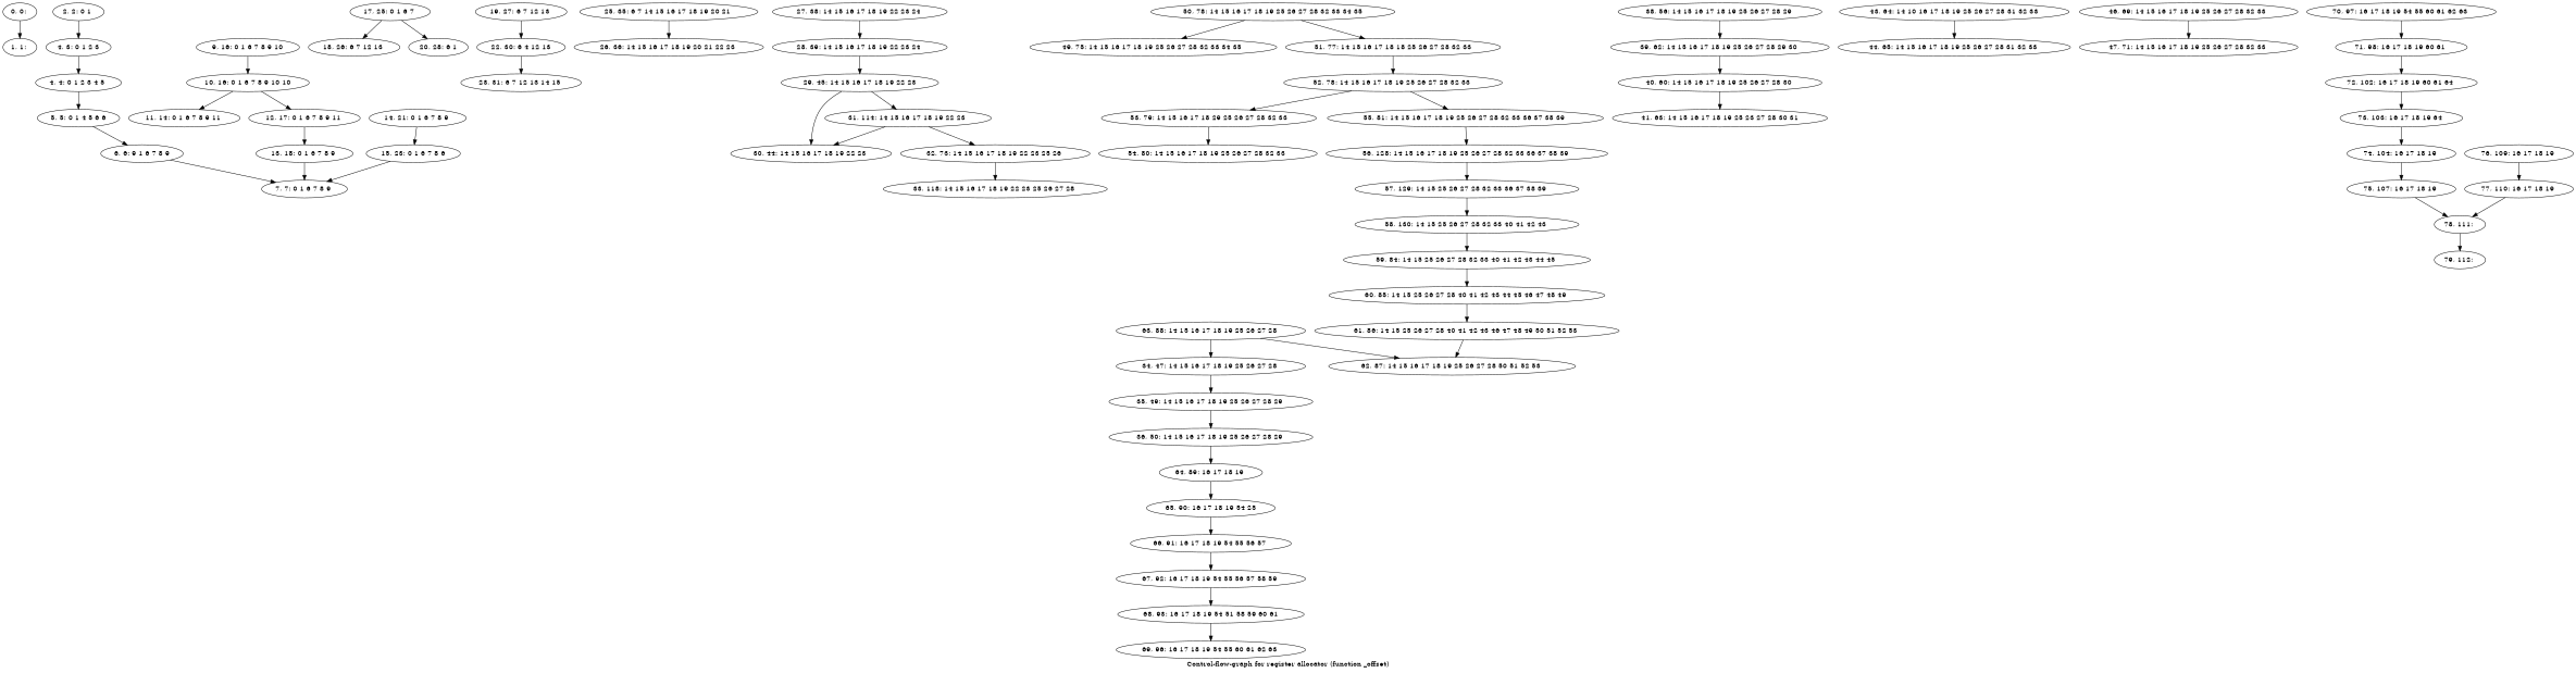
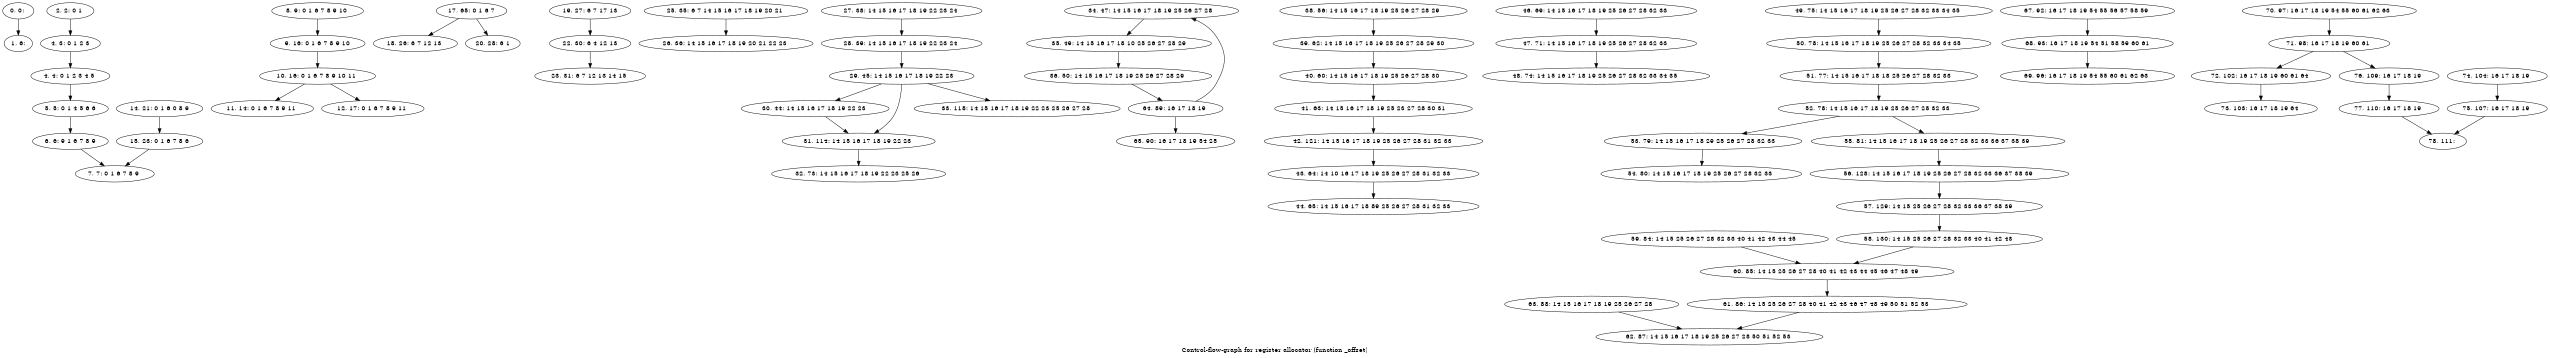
  digraph {
    label="Control-flow-graph for register allocator (function _offset)"
    n1 [label="0, 0: "]
-   n2 [label="1, 1: "]
+   n2 [label="1, 6:"]
    n3 [label="2, 2: 0 1 "]
    n4 [label="4, 3: 0 1 2 3"]
    n5 [label="4, 4: 0 1 2 3 4 5 "]
    n6 [label="5, 5: 0 1 4 5 6 6"]
    n7 [label="6, 6: 9 1 6 7 8 9"]
    n8 [label="7, 7: 0 1 6 7 8 9 "]
+   n9 [label="8, 9: 0 1 6 7 8 9 10 "]
    n10 [label="9, 16: 0 1 6 7 8 9 10"]
-   n11 [label="10, 16: 0 1 6 7 8 9 10 10"]
+   n11 [label="10, 16: 0 1 6 7 8 9 10 11 "]
    n12 [label="11, 14: 0 1 6 7 8 9 11 "]
    n13 [label="12, 17: 0 1 6 7 8 9 11 "]
-   n14 [label="13, 18: 0 1 6 7 8 9 "]
-   n15 [label="14, 21: 0 1 6 7 8 9 "]
+   n15 [label="14, 21: 0 1 6 0 8 9"]
    n16 [label="15, 23: 0 1 6 7 8 6"]
-   n17 [label="17, 25: 0 1 6 7 "]
+   n17 [label="17, 65: 0 1 6 7"]
    n18 [label="18, 26: 6 7 12 13 "]
    n19 [label="20, 28: 6 1"]
-   n20 [label="19, 27: 6 7 12 13 "]
+   n20 [label="19, 27: 6 7 17 13"]
    n21 [label="22, 30: 6 4 12 13"]
    n22 [label="23, 31: 6 7 12 13 14 15 "]
    n23 [label="25, 35: 6 7 14 15 16 17 18 19 20 21 "]
    n24 [label="26, 36: 14 15 16 17 18 19 20 21 22 23 "]
    n25 [label="27, 38: 14 15 16 17 18 19 22 23 24 "]
    n26 [label="28, 39: 14 15 16 17 18 19 22 23 24 "]
    n27 [label="29, 45: 14 15 16 17 18 19 22 23"]
    n28 [label="30, 44: 14 15 16 17 18 19 22 23 "]
    n29 [label="31, 114: 14 15 16 17 18 19 22 23 "]
    n30 [label="32, 73: 14 15 16 17 18 19 22 23 25 26 "]
    n31 [label="33, 118: 14 15 16 17 18 19 22 23 25 26 27 28 "]
    n32 [label="34, 47: 14 15 16 17 18 19 25 26 27 28 "]
-   n33 [label="35, 49: 14 15 16 17 18 19 25 26 27 28 29 "]
+   n33 [label="35, 49: 14 15 16 17 18 10 25 26 27 28 29"]
    n34 [label="36, 50: 14 15 16 17 18 19 25 26 27 28 29 "]
    n35 [label="64, 89: 16 17 18 19 "]
    n36 [label="65, 90: 16 17 18 19 54 25"]
    n37 [label="38, 56: 14 15 16 17 18 19 25 26 27 28 29 "]
    n38 [label="39, 62: 14 15 16 17 18 19 25 26 27 28 29 30 "]
    n39 [label="40, 60: 14 15 16 17 18 19 25 26 27 28 30 "]
    n40 [label="41, 63: 14 15 16 17 18 19 25 23 27 28 30 31"]
+   n41 [label="42, 121: 14 15 16 17 18 19 25 26 27 28 31 32 33 "]
    n42 [label="43, 64: 14 10 16 17 18 19 25 26 27 28 31 32 33"]
-   n43 [label="44, 65: 14 15 16 17 18 19 25 26 27 28 31 32 33 "]
+   n43 [label="44, 65: 14 15 16 17 18 89 25 26 27 28 31 32 33"]
    n44 [label="47, 71: 14 15 16 17 18 19 25 26 27 28 32 33 "]
+   n45 [label="48, 74: 14 15 16 17 18 19 25 26 27 28 32 33 34 35 "]
    n46 [label="46, 69: 14 15 16 17 18 19 25 26 27 28 32 33 "]
    n47 [label="54, 80: 14 15 16 17 18 19 25 26 27 28 32 33 "]
    n48 [label="49, 75: 14 15 16 17 18 19 25 26 27 28 32 33 34 35 "]
    n49 [label="50, 78: 14 15 16 17 18 19 25 26 27 28 32 33 34 35"]
    n50 [label="51, 77: 14 15 16 17 18 18 25 26 27 28 32 33"]
    n51 [label="52, 78: 14 15 16 17 18 19 25 26 27 28 32 33 "]
    n52 [label="53, 79: 14 15 16 17 18 29 25 26 27 28 32 33"]
    n53 [label="55, 81: 14 15 16 17 18 19 25 26 27 28 32 33 36 37 38 39 "]
    n54 [label="56, 128: 14 15 16 17 18 19 25 26 27 28 32 33 36 37 38 39 "]
    n55 [label="57, 129: 14 15 25 26 27 28 32 33 36 37 38 39 "]
    n56 [label="58, 130: 14 15 25 26 27 28 32 33 40 41 42 43 "]
    n57 [label="59, 84: 14 15 25 26 27 28 32 33 40 41 42 43 44 45 "]
    n58 [label="60, 85: 14 15 25 26 27 28 40 41 42 43 44 45 46 47 48 49 "]
    n59 [label="61, 86: 14 15 25 26 27 28 40 41 42 43 46 47 48 49 50 51 52 53 "]
    n60 [label="62, 87: 14 15 16 17 18 19 25 26 27 28 50 51 52 53 "]
    n61 [label="63, 88: 14 15 16 17 18 19 25 26 27 28 "]
-   n62 [label="66, 91: 16 17 18 19 54 55 56 57 "]
    n63 [label="67, 92: 16 17 18 19 54 55 56 57 58 59 "]
    n64 [label="68, 93: 16 17 18 19 54 51 58 59 60 61"]
    n65 [label="69, 96: 16 17 18 19 54 55 60 61 62 63 "]
    n66 [label="70, 97: 16 17 18 19 54 55 60 61 62 63 "]
    n67 [label="71, 98: 16 17 18 19 60 61 "]
    n68 [label="72, 102: 16 17 18 19 60 61 64 "]
    n69 [label="76, 109: 16 17 18 19 "]
    n70 [label="73, 103: 16 17 18 19 64 "]
    n71 [label="77, 110: 16 17 18 19 "]
    n72 [label="74, 104: 16 17 18 19 "]
    n73 [label="75, 107: 16 17 18 19 "]
    n74 [label="78, 111: "]
-   n75 [label="79, 112: "]
    n1 -> n2
    n3 -> n4
    n4 -> n5
    n5 -> n6
    n6 -> n7
    n7 -> n8
+   n9 -> n10
    n10 -> n11
    n11 -> n12
    n11 -> n13
-   n13 -> n14
-   n14 -> n8
    n15 -> n16
    n16 -> n8
    n17 -> n18
    n17 -> n19
    n20 -> n21
    n21 -> n22
    n23 -> n24
    n25 -> n26
    n26 -> n27
    n27 -> n28
    n27 -> n29
-   n29 -> n28
+   n28 -> n29
    n29 -> n30
-   n30 -> n31
+   n27 -> n31
    n32 -> n33
    n33 -> n34
    n34 -> n35
    n35 -> n36
-   n36 -> n62
    n37 -> n38
    n38 -> n39
    n39 -> n40
+   n40 -> n41
+   n41 -> n42
    n42 -> n43
+   n44 -> n45
    n46 -> n44
-   n49 -> n48
+   n48 -> n49
    n49 -> n50
    n50 -> n51
    n51 -> n52
    n51 -> n53
    n52 -> n47
    n53 -> n54
    n54 -> n55
    n55 -> n56
-   n56 -> n57
+   n56 -> n58
    n57 -> n58
    n58 -> n59
    n59 -> n60
-   n61 -> n32
+   n35 -> n32
    n61 -> n60
-   n62 -> n63
    n63 -> n64
    n64 -> n65
    n66 -> n67
    n67 -> n68
+   n67 -> n69
    n68 -> n70
    n69 -> n71
-   n70 -> n72
    n71 -> n74
    n72 -> n73
    n73 -> n74
-   n74 -> n75
  }
